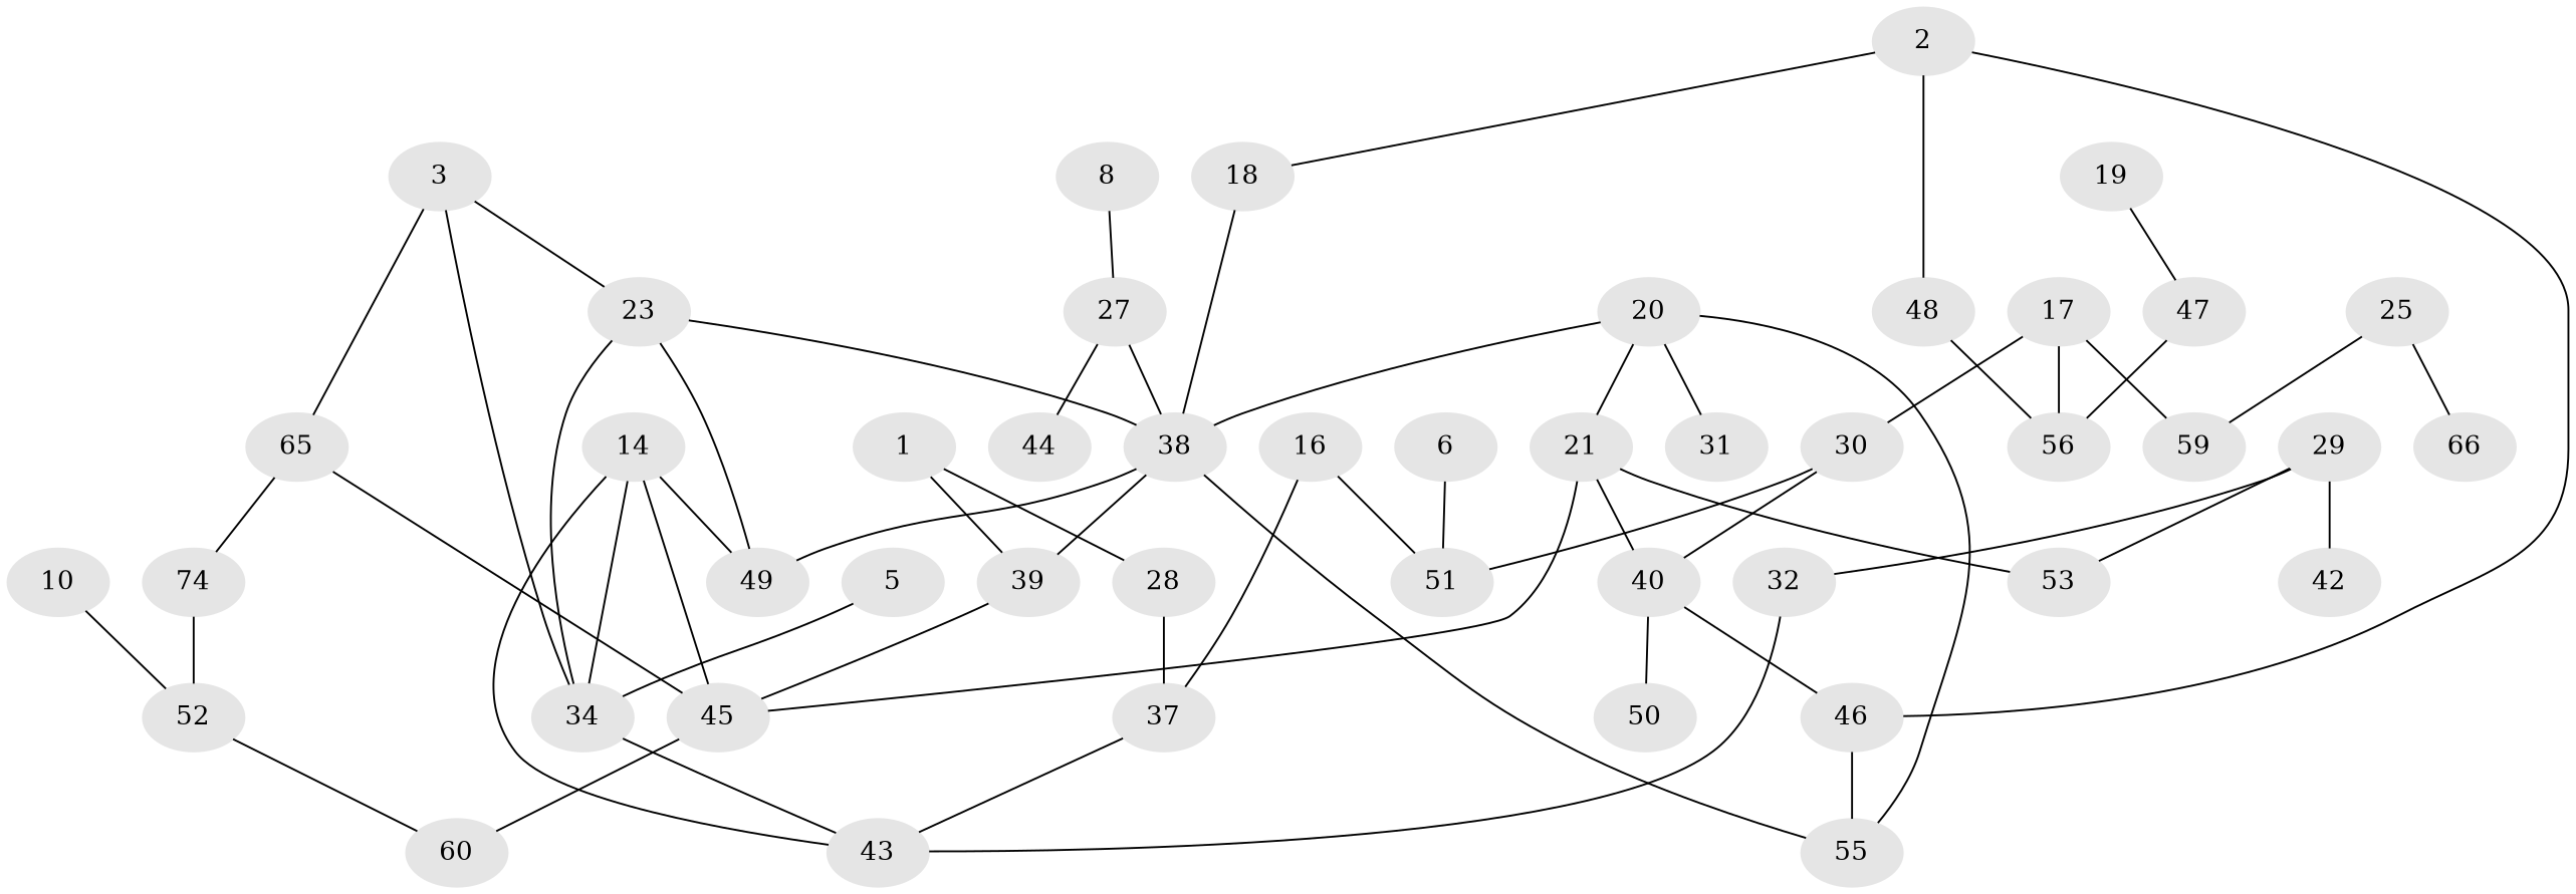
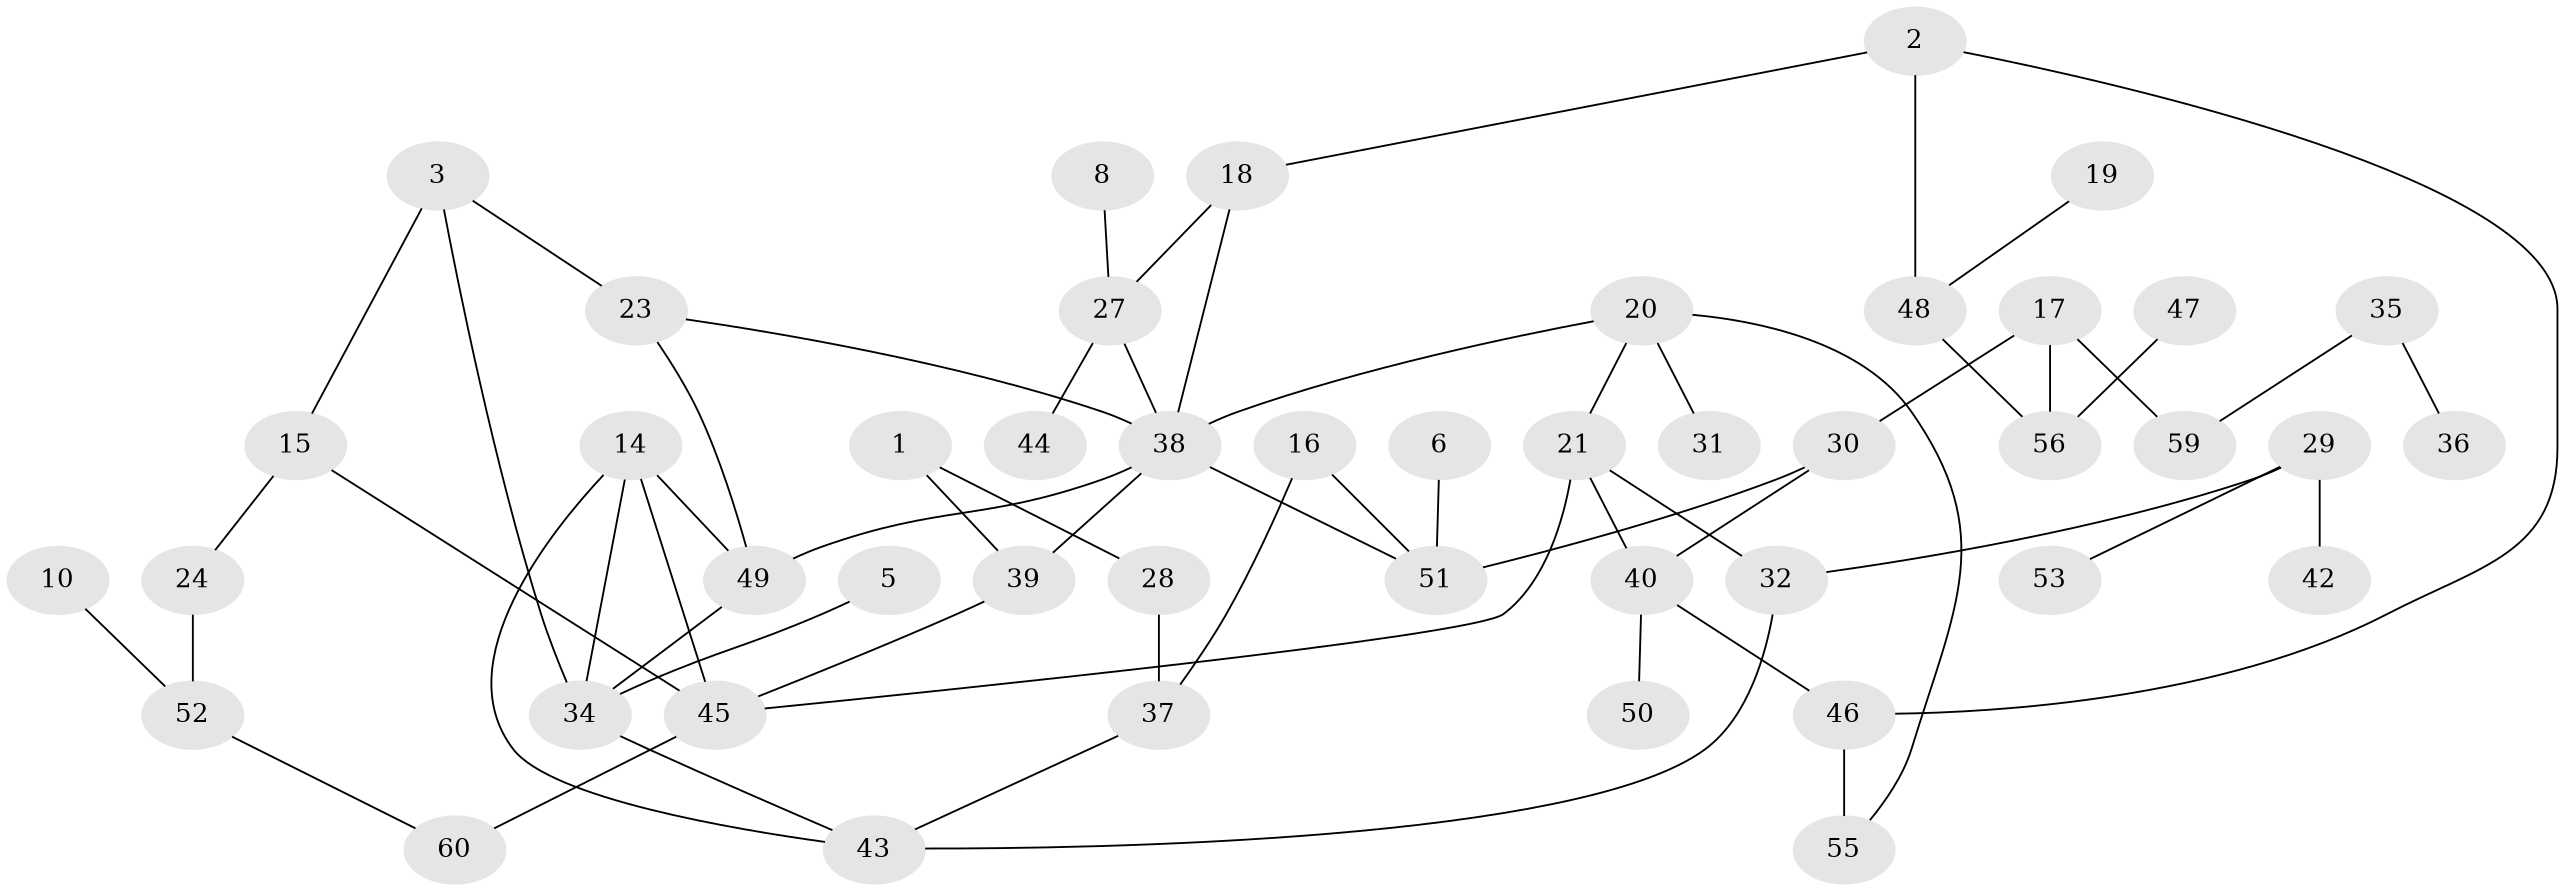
  graph {
    node [color=gray90 style=filled]
    edge [weight=1.0]
    1
    28
    39
    37
    45
    40
    46
    50
    2
    18
    48
    27
    38
    55
    56
    3
-   15 [label=65]
+   15
    23
    34
-   24 [label=74]
+   24
    49
    43
    5
    6
    51
    8
    44
    10
    52
    60
    14
    16
    17
    30
    59
    19
    47
    20
    21
    31
    53
    29
    32
    42
-   35 [label=25]
-   36 [label=66]
+   35
+   36
    1 -- 28
    1 -- 39
    28 -- 37
    39 -- 45
    37 -- 43
    45 -- 60
    40 -- 46
    40 -- 50
    46 -- 55
    2 -- 46
    2 -- 18
    2 -- 48
+   18 -- 27
    18 -- 38
    48 -- 56
    27 -- 38
    27 -- 44
    38 -- 39
-   38 -- 55
+   38 -- 51
    38 -- 49
    3 -- 15
    3 -- 23
    3 -- 34
    15 -- 45
    15 -- 24
    23 -- 38
-   23 -- 34
+   49 -- 34
    23 -- 49
    34 -- 43
    24 -- 52
    5 -- 34
    6 -- 51
    8 -- 27
    10 -- 52
    52 -- 60
    14 -- 45
    14 -- 34
    14 -- 49
    14 -- 43
    16 -- 37
    16 -- 51
    17 -- 56
    17 -- 30
    17 -- 59
    30 -- 40
    30 -- 51
-   19 -- 47
+   19 -- 48
    47 -- 56
    20 -- 38
    20 -- 55
    20 -- 21
    20 -- 31
    21 -- 45
    21 -- 40
-   21 -- 53 [weight=2.0]
+   21 -- 32 [weight=2.0]
    29 -- 53
    29 -- 32
    29 -- 42
    32 -- 43
    35 -- 59
    35 -- 36
  }
